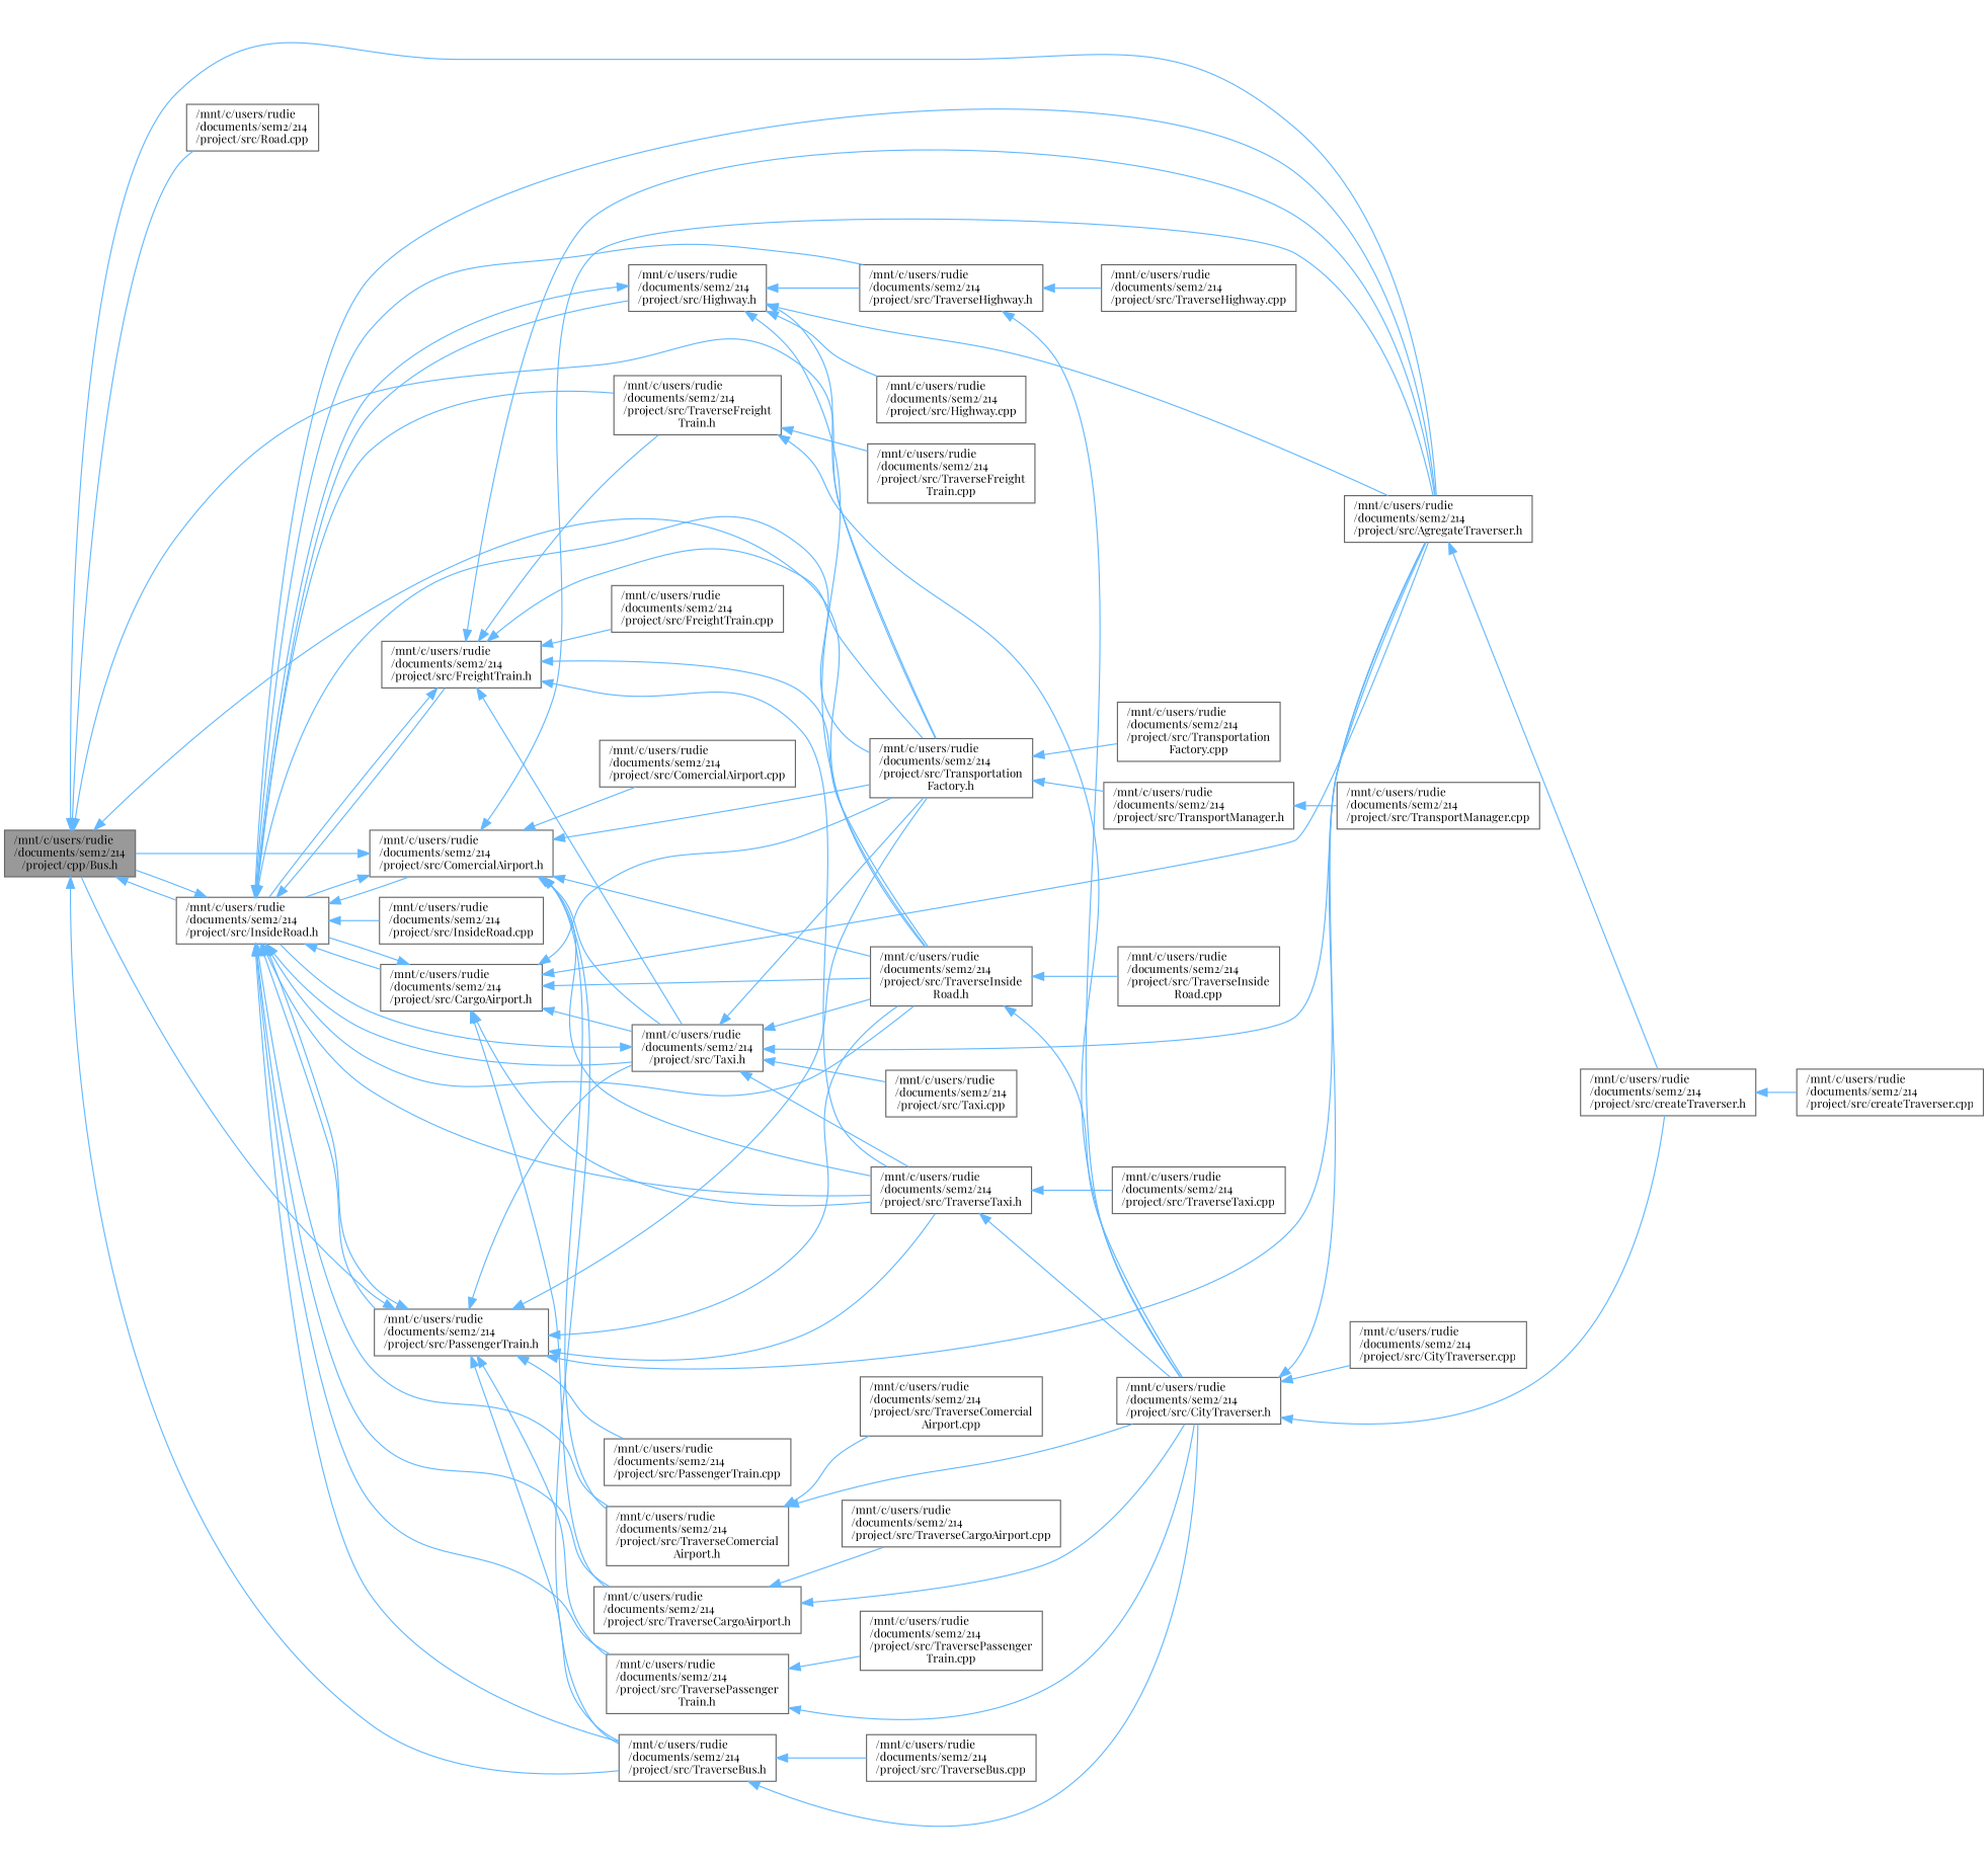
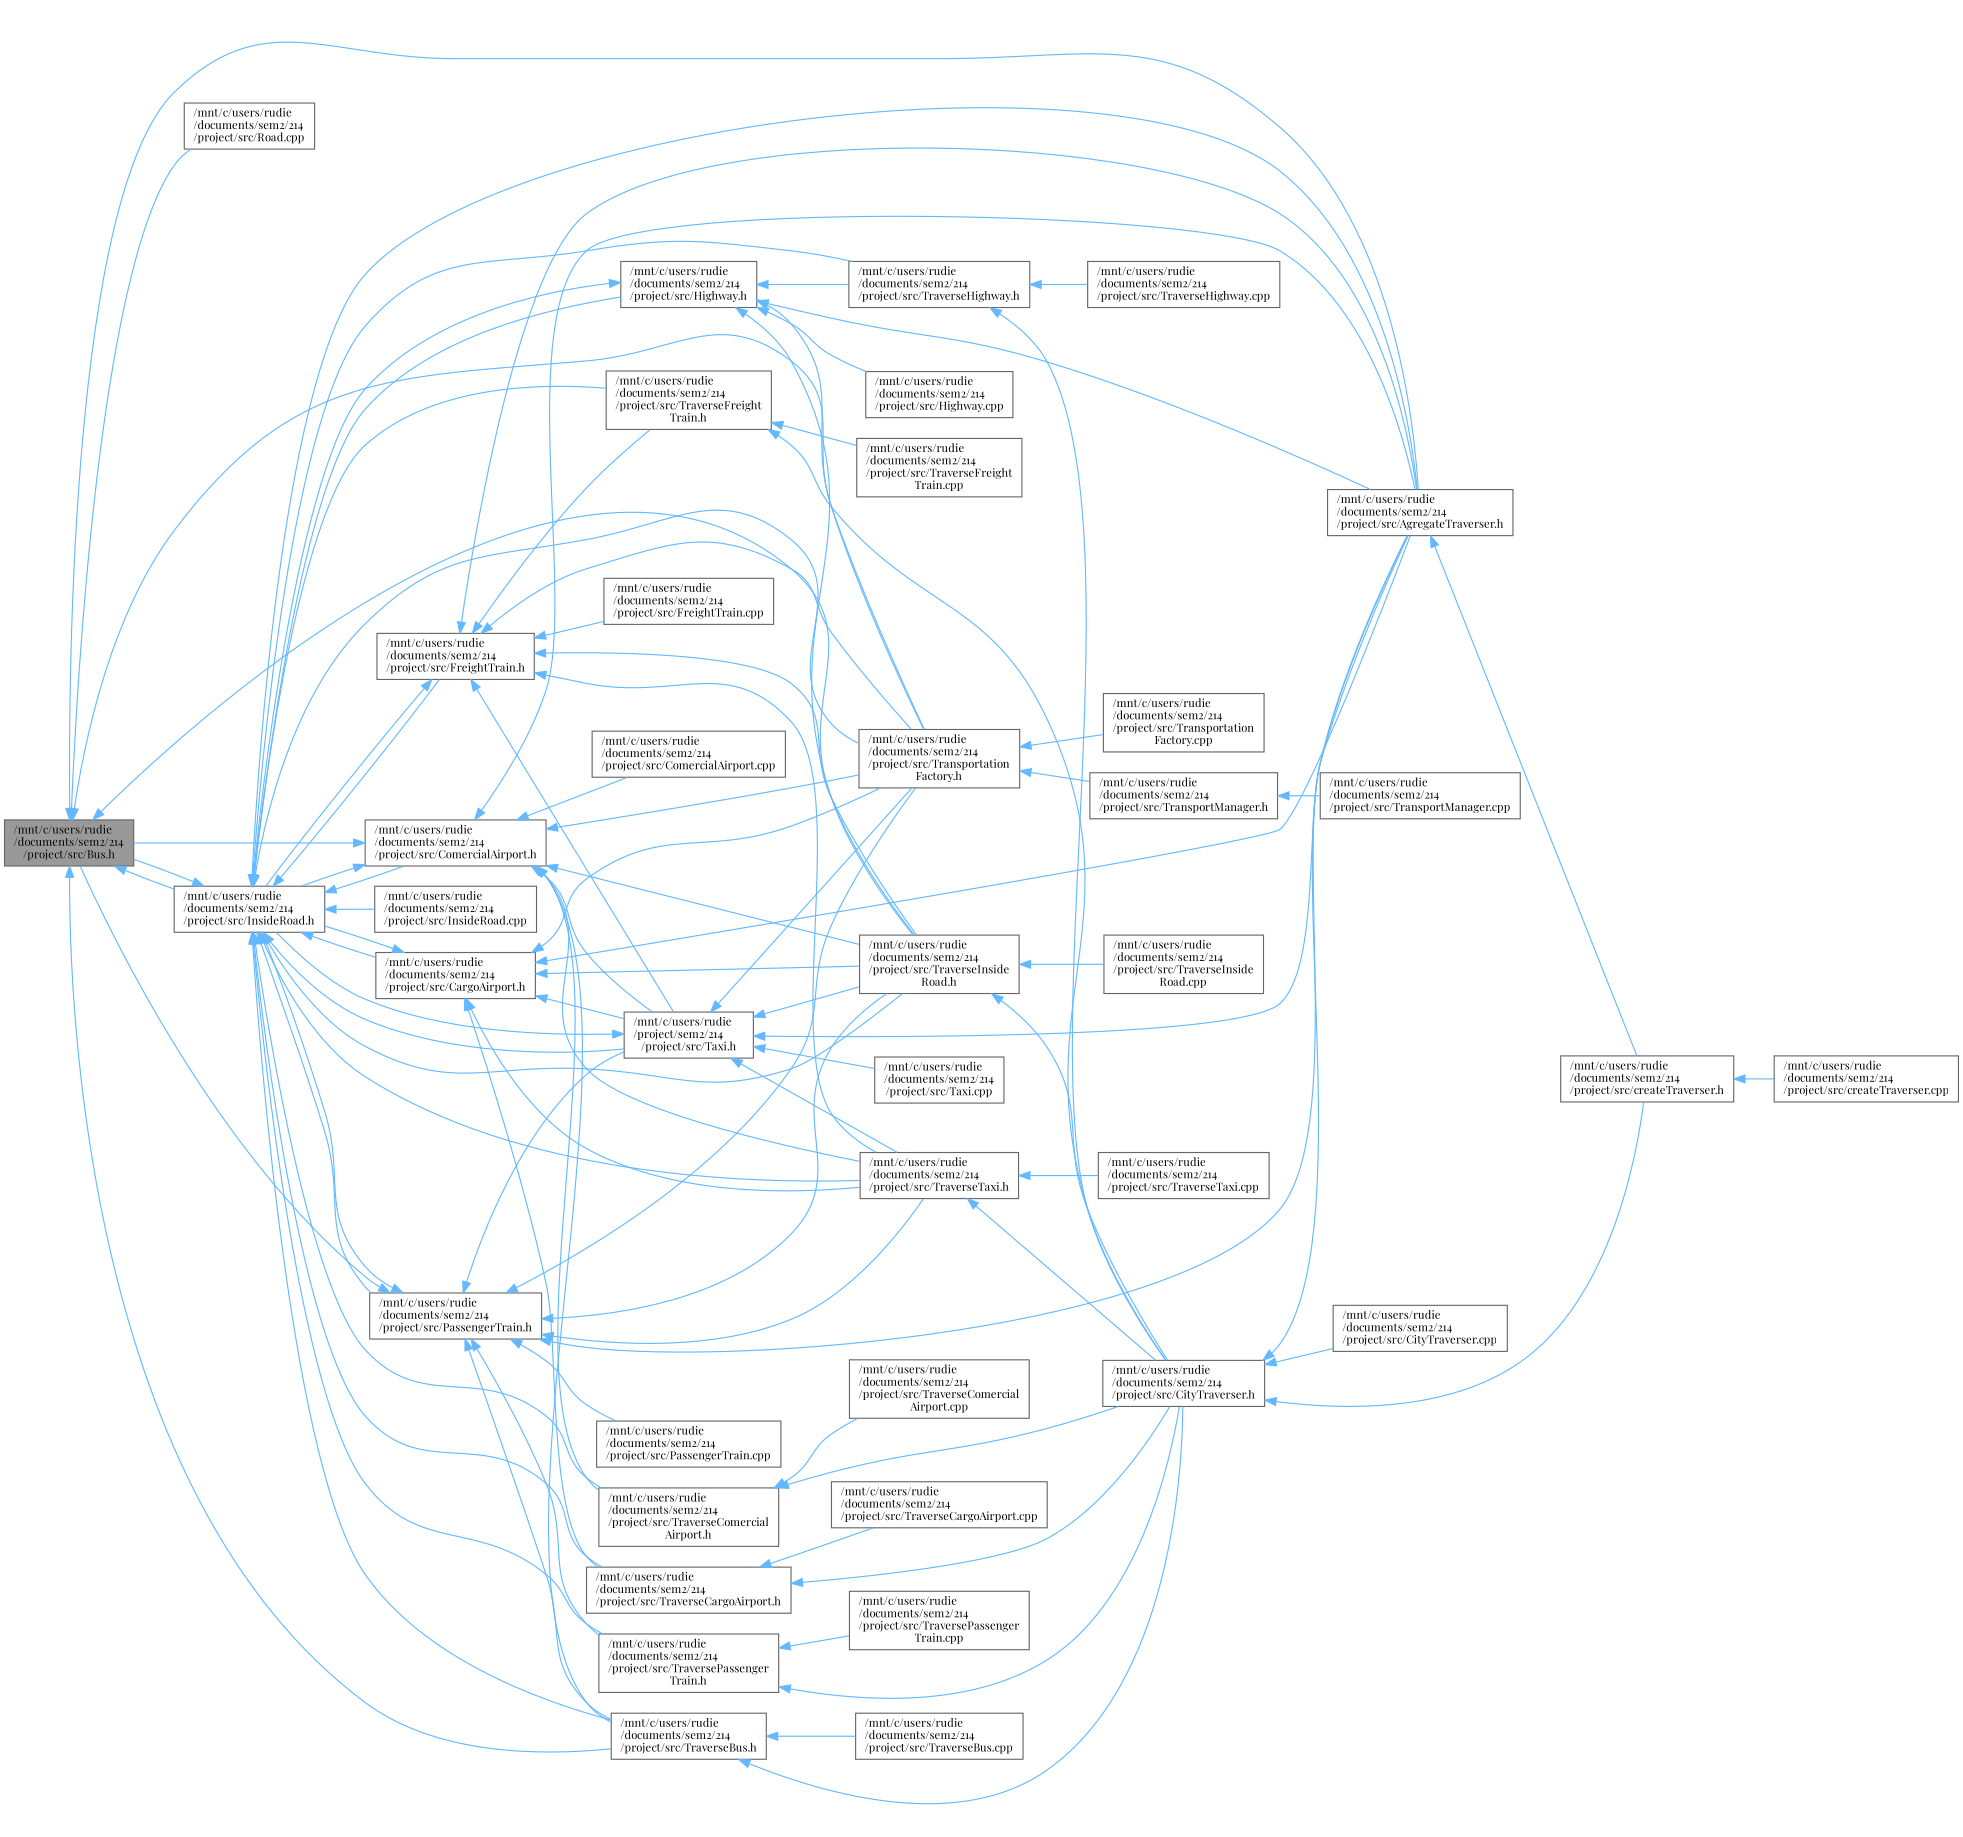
  digraph {
    fontname="Playfair Display"
    rankdir=LR
    node [color=grey40 fillcolor=white fontname="Playfair Display" fontsize=10 shape=box style=filled]
    edge [color=steelblue1 dir=back fontname="Playfair Display" fontsize=10 labelfontname=Helvetica labelfontsize=10 style=solid]
-   n1 [color=gray40 fillcolor=grey60 fontcolor=black height=0.2 label="/mnt/c/users/rudie\l/documents/sem2/214\l/project/cpp/Bus.h" width=0.4]
+   n1 [color=gray40 fillcolor=grey60 fontcolor=black height=0.2 label="/mnt/c/users/rudie\l/documents/sem2/214\l/project/src/Bus.h" width=0.4]
    n2 [height=0.2 label="/mnt/c/users/rudie\l/documents/sem2/214\l/project/src/AgregateTraverser.h" width=0.4]
    n3 [height=0.2 label="/mnt/c/users/rudie\l/documents/sem2/214\l/project/src/Road.cpp" width=0.4]
    n4 [height=0.2 label="/mnt/c/users/rudie\l/documents/sem2/214\l/project/src/InsideRoad.h" width=0.4]
    n5 [height=0.2 label="/mnt/c/users/rudie\l/documents/sem2/214\l/project/src/Transportation\lFactory.h" width=0.4]
    n6 [height=0.2 label="/mnt/c/users/rudie\l/documents/sem2/214\l/project/src/TraverseInside\lRoad.h" width=0.4]
    n7 [height=0.2 label="/mnt/c/users/rudie\l/documents/sem2/214\l/project/src/TraverseBus.h" width=0.4]
    n8 [height=0.2 label="/mnt/c/users/rudie\l/documents/sem2/214\l/project/src/createTraverser.h" width=0.4]
    n9 [height=0.2 label="/mnt/c/users/rudie\l/documents/sem2/214\l/project/src/CargoAirport.h" width=0.4]
-   n10 [height=0.2 label="/mnt/c/users/rudie\l/documents/sem2/214\l/project/src/Taxi.h" width=0.4]
+   n10 [height=0.2 label="/mnt/c/users/rudie\l/project/sem2/214\l/project/src/Taxi.h" width=0.4]
    n11 [height=0.2 label="/mnt/c/users/rudie\l/documents/sem2/214\l/project/src/TraverseTaxi.h" width=0.4]
    n12 [height=0.2 label="/mnt/c/users/rudie\l/documents/sem2/214\l/project/src/TraverseCargoAirport.h" width=0.4]
    n13 [height=0.2 label="/mnt/c/users/rudie\l/documents/sem2/214\l/project/src/ComercialAirport.h" width=0.4]
    n14 [height=0.2 label="/mnt/c/users/rudie\l/documents/sem2/214\l/project/src/TraverseComercial\lAirport.h" width=0.4]
    n15 [height=0.2 label="/mnt/c/users/rudie\l/documents/sem2/214\l/project/src/FreightTrain.h" width=0.4]
    n16 [height=0.2 label="/mnt/c/users/rudie\l/documents/sem2/214\l/project/src/TraverseFreight\lTrain.h" width=0.4]
    n17 [height=0.2 label="/mnt/c/users/rudie\l/documents/sem2/214\l/project/src/Highway.h" width=0.4]
    n18 [height=0.2 label="/mnt/c/users/rudie\l/documents/sem2/214\l/project/src/TraverseHighway.h" width=0.4]
    n19 [height=0.2 label="/mnt/c/users/rudie\l/documents/sem2/214\l/project/src/InsideRoad.cpp" width=0.4]
    n20 [height=0.2 label="/mnt/c/users/rudie\l/documents/sem2/214\l/project/src/PassengerTrain.h" width=0.4]
    n21 [height=0.2 label="/mnt/c/users/rudie\l/documents/sem2/214\l/project/src/TraversePassenger\lTrain.h" width=0.4]
    n22 [height=0.2 label="/mnt/c/users/rudie\l/documents/sem2/214\l/project/src/TransportManager.h" width=0.4]
    n23 [height=0.2 label="/mnt/c/users/rudie\l/documents/sem2/214\l/project/src/Transportation\lFactory.cpp" width=0.4]
    n24 [height=0.2 label="/mnt/c/users/rudie\l/documents/sem2/214\l/project/src/CityTraverser.h" width=0.4]
    n25 [height=0.2 label="/mnt/c/users/rudie\l/documents/sem2/214\l/project/src/TraverseInside\lRoad.cpp" width=0.4]
    n26 [height=0.2 label="/mnt/c/users/rudie\l/documents/sem2/214\l/project/src/TraverseBus.cpp" width=0.4]
    n27 [height=0.2 label="/mnt/c/users/rudie\l/documents/sem2/214\l/project/src/createTraverser.cpp" width=0.4]
    n28 [height=0.2 label="/mnt/c/users/rudie\l/documents/sem2/214\l/project/src/Taxi.cpp" width=0.4]
    n29 [height=0.2 label="/mnt/c/users/rudie\l/documents/sem2/214\l/project/src/TraverseTaxi.cpp" width=0.4]
    n30 [height=0.2 label="/mnt/c/users/rudie\l/documents/sem2/214\l/project/src/TraverseCargoAirport.cpp" width=0.4]
    n31 [height=0.2 label="/mnt/c/users/rudie\l/documents/sem2/214\l/project/src/ComercialAirport.cpp" width=0.4]
    n32 [height=0.2 label="/mnt/c/users/rudie\l/documents/sem2/214\l/project/src/TraverseComercial\lAirport.cpp" width=0.4]
    n33 [height=0.2 label="/mnt/c/users/rudie\l/documents/sem2/214\l/project/src/FreightTrain.cpp" width=0.4]
    n34 [height=0.2 label="/mnt/c/users/rudie\l/documents/sem2/214\l/project/src/TraverseFreight\lTrain.cpp" width=0.4]
    n35 [height=0.2 label="/mnt/c/users/rudie\l/documents/sem2/214\l/project/src/Highway.cpp" width=0.4]
    n36 [height=0.2 label="/mnt/c/users/rudie\l/documents/sem2/214\l/project/src/TraverseHighway.cpp" width=0.4]
    n37 [height=0.2 label="/mnt/c/users/rudie\l/documents/sem2/214\l/project/src/PassengerTrain.cpp" width=0.4]
    n38 [height=0.2 label="/mnt/c/users/rudie\l/documents/sem2/214\l/project/src/TraversePassenger\lTrain.cpp" width=0.4]
    n39 [height=0.2 label="/mnt/c/users/rudie\l/documents/sem2/214\l/project/src/TransportManager.cpp" width=0.4]
    n40 [height=0.2 label="/mnt/c/users/rudie\l/documents/sem2/214\l/project/src/CityTraverser.cpp" width=0.4]
    n1 -> n2
    n1 -> n3
    n1 -> n4
    n1 -> n5
    n1 -> n6
    n1 -> n7
    n2 -> n8
    n4 -> n1
    n4 -> n2
    n4 -> n5
    n4 -> n6
    n4 -> n7
    n4 -> n9
    n4 -> n10
    n4 -> n11
    n4 -> n12
    n4 -> n13
    n4 -> n14
    n4 -> n15
    n4 -> n16
    n4 -> n17
    n4 -> n18
    n4 -> n19
    n4 -> n20
    n4 -> n21
    n5 -> n22
    n5 -> n23
    n6 -> n24
    n6 -> n25
    n7 -> n24
    n7 -> n26
    n8 -> n27
    n9 -> n2
    n9 -> n4
    n9 -> n5
    n9 -> n6
    n9 -> n10
    n9 -> n11
    n9 -> n12
    n10 -> n2
    n10 -> n4
    n10 -> n5
    n10 -> n6
    n10 -> n11
    n10 -> n28
    n11 -> n24
    n11 -> n29
    n12 -> n24
    n12 -> n30
    n13 -> n1
    n13 -> n2
    n13 -> n4
    n13 -> n5
    n13 -> n6
    n13 -> n7
    n13 -> n10
    n13 -> n11
    n13 -> n14
    n13 -> n31
    n14 -> n24
    n14 -> n32
    n15 -> n2
    n15 -> n4
    n15 -> n5
    n15 -> n6
    n15 -> n10
    n15 -> n11
    n15 -> n16
    n15 -> n33
    n16 -> n24
    n16 -> n34
    n17 -> n2
    n17 -> n4
    n17 -> n5
    n17 -> n6
    n17 -> n18
    n17 -> n35
    n18 -> n24
    n18 -> n36
    n20 -> n1
    n20 -> n2
    n20 -> n4
    n20 -> n5
    n20 -> n6
    n20 -> n7
    n20 -> n10
    n20 -> n11
    n20 -> n21
    n20 -> n37
    n21 -> n24
    n21 -> n38
    n22 -> n39
    n24 -> n2
    n24 -> n8
    n24 -> n40
  }
